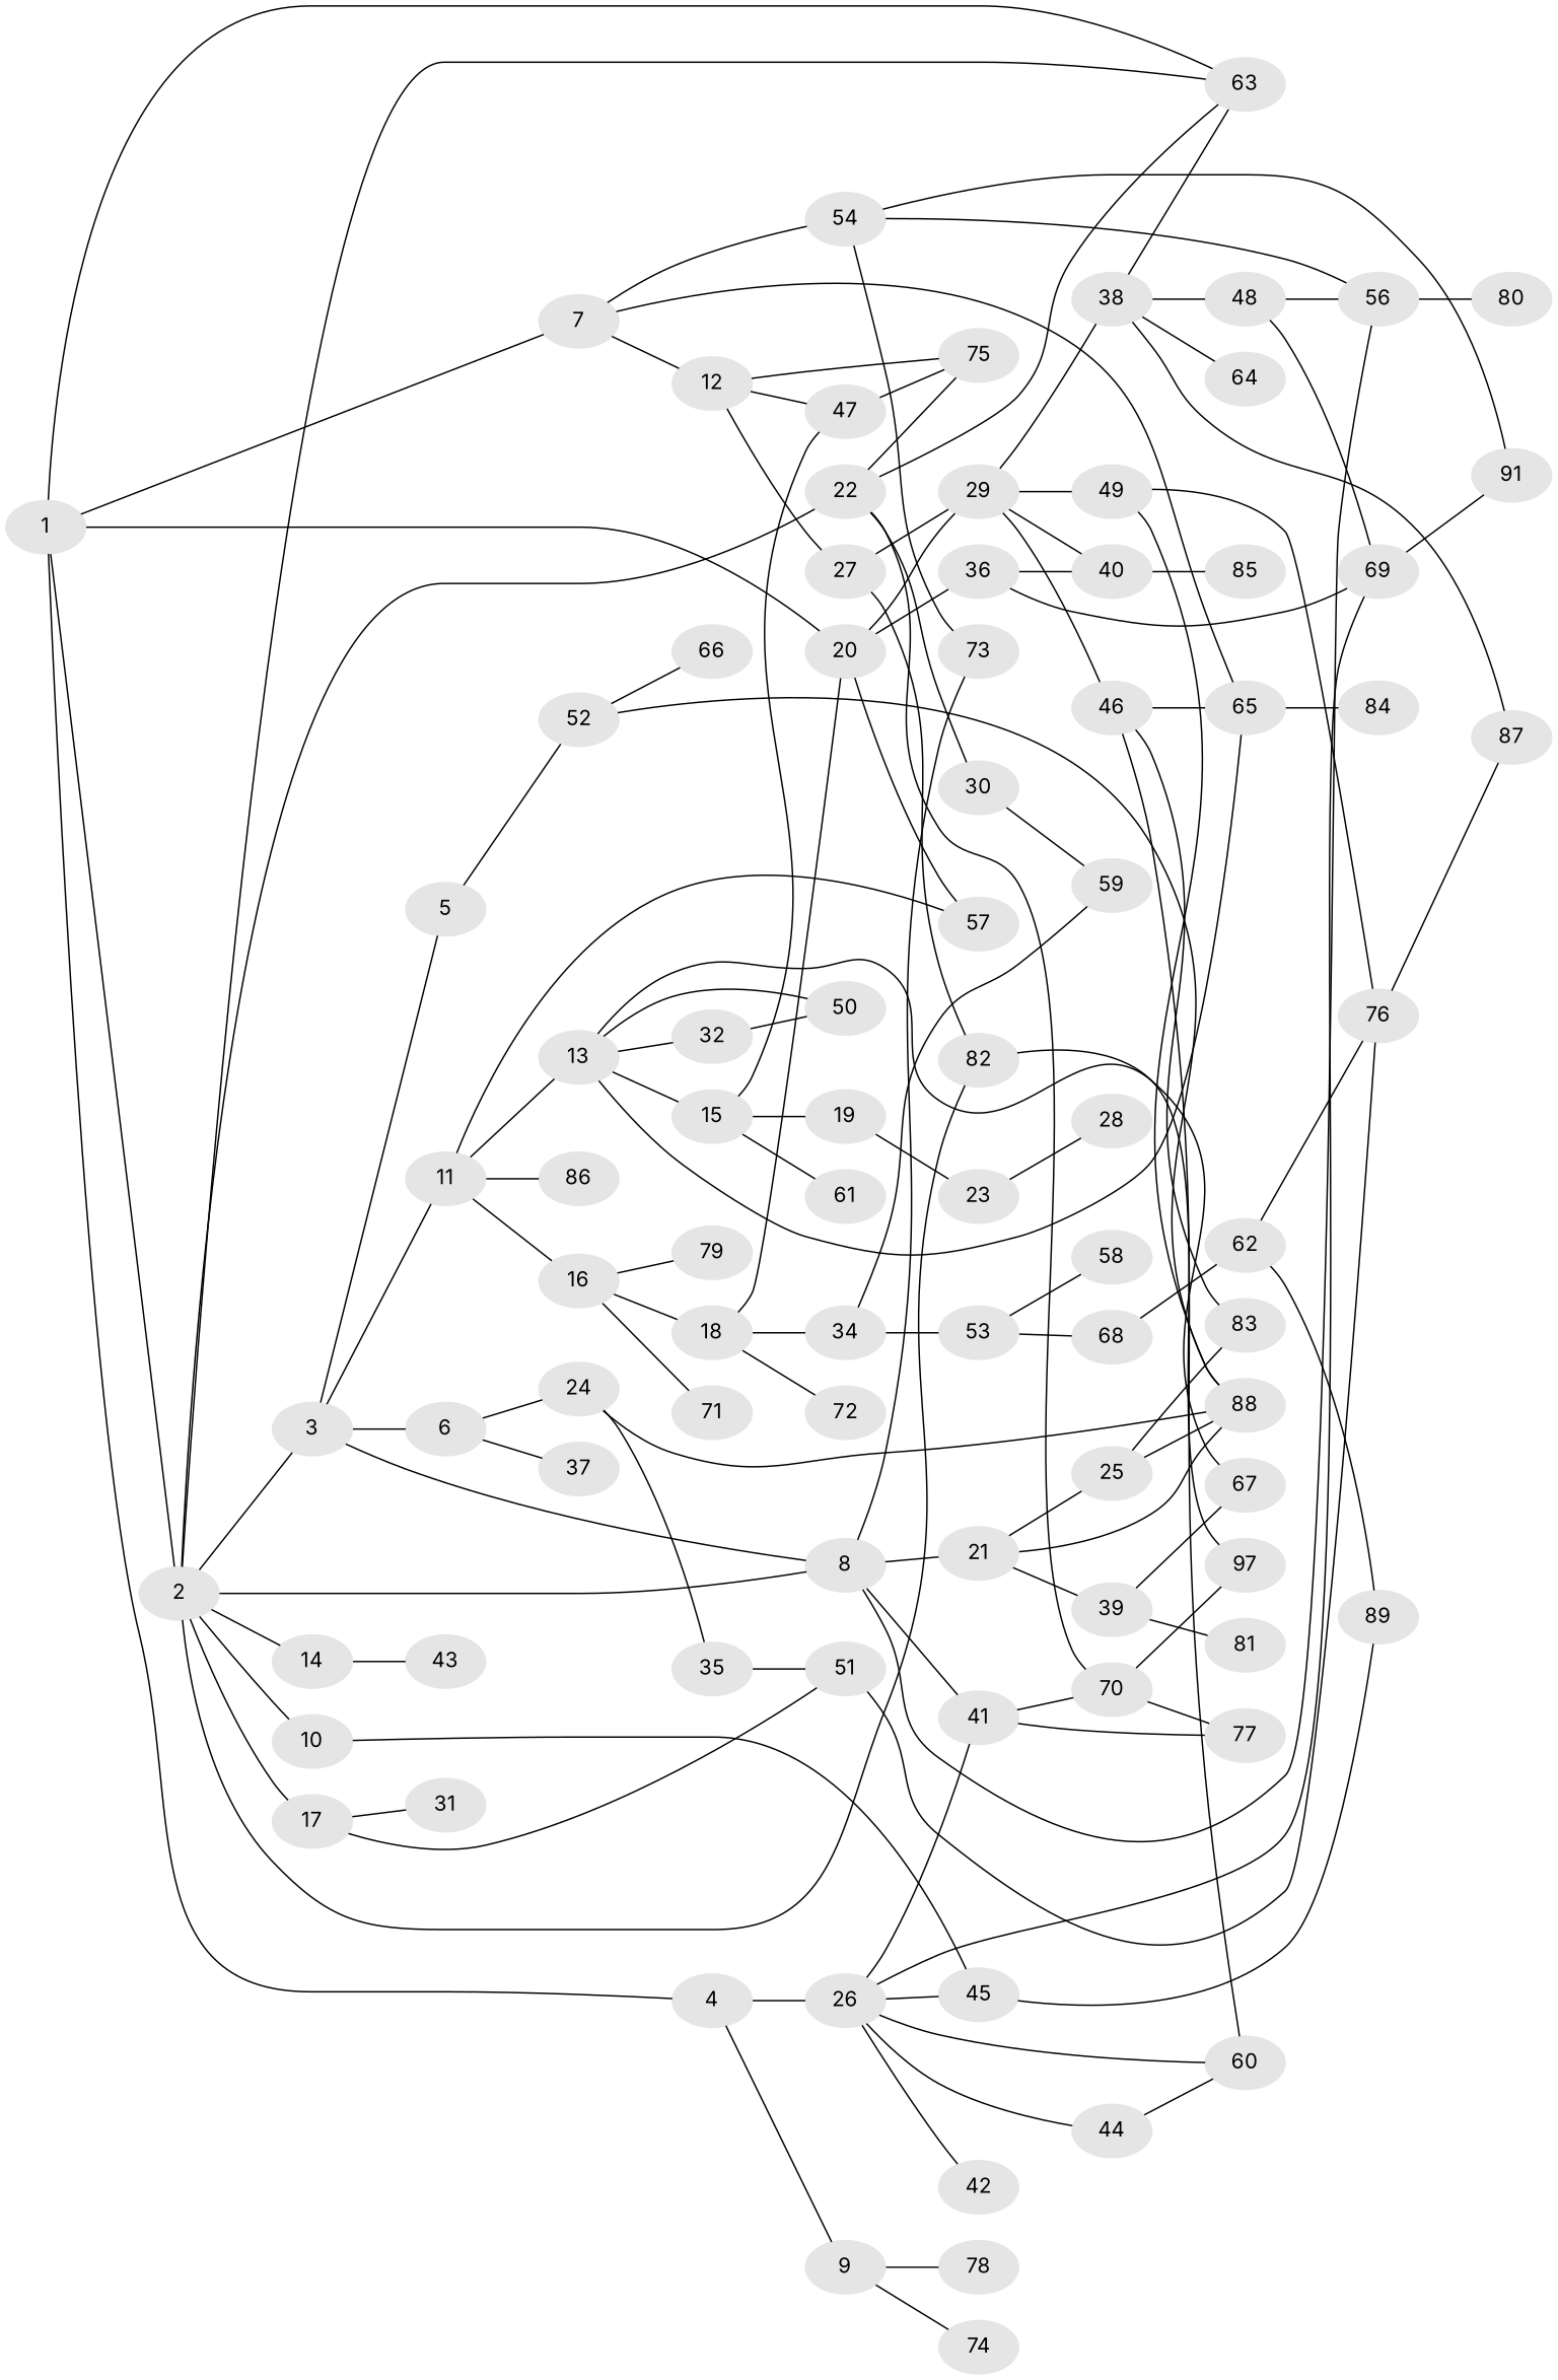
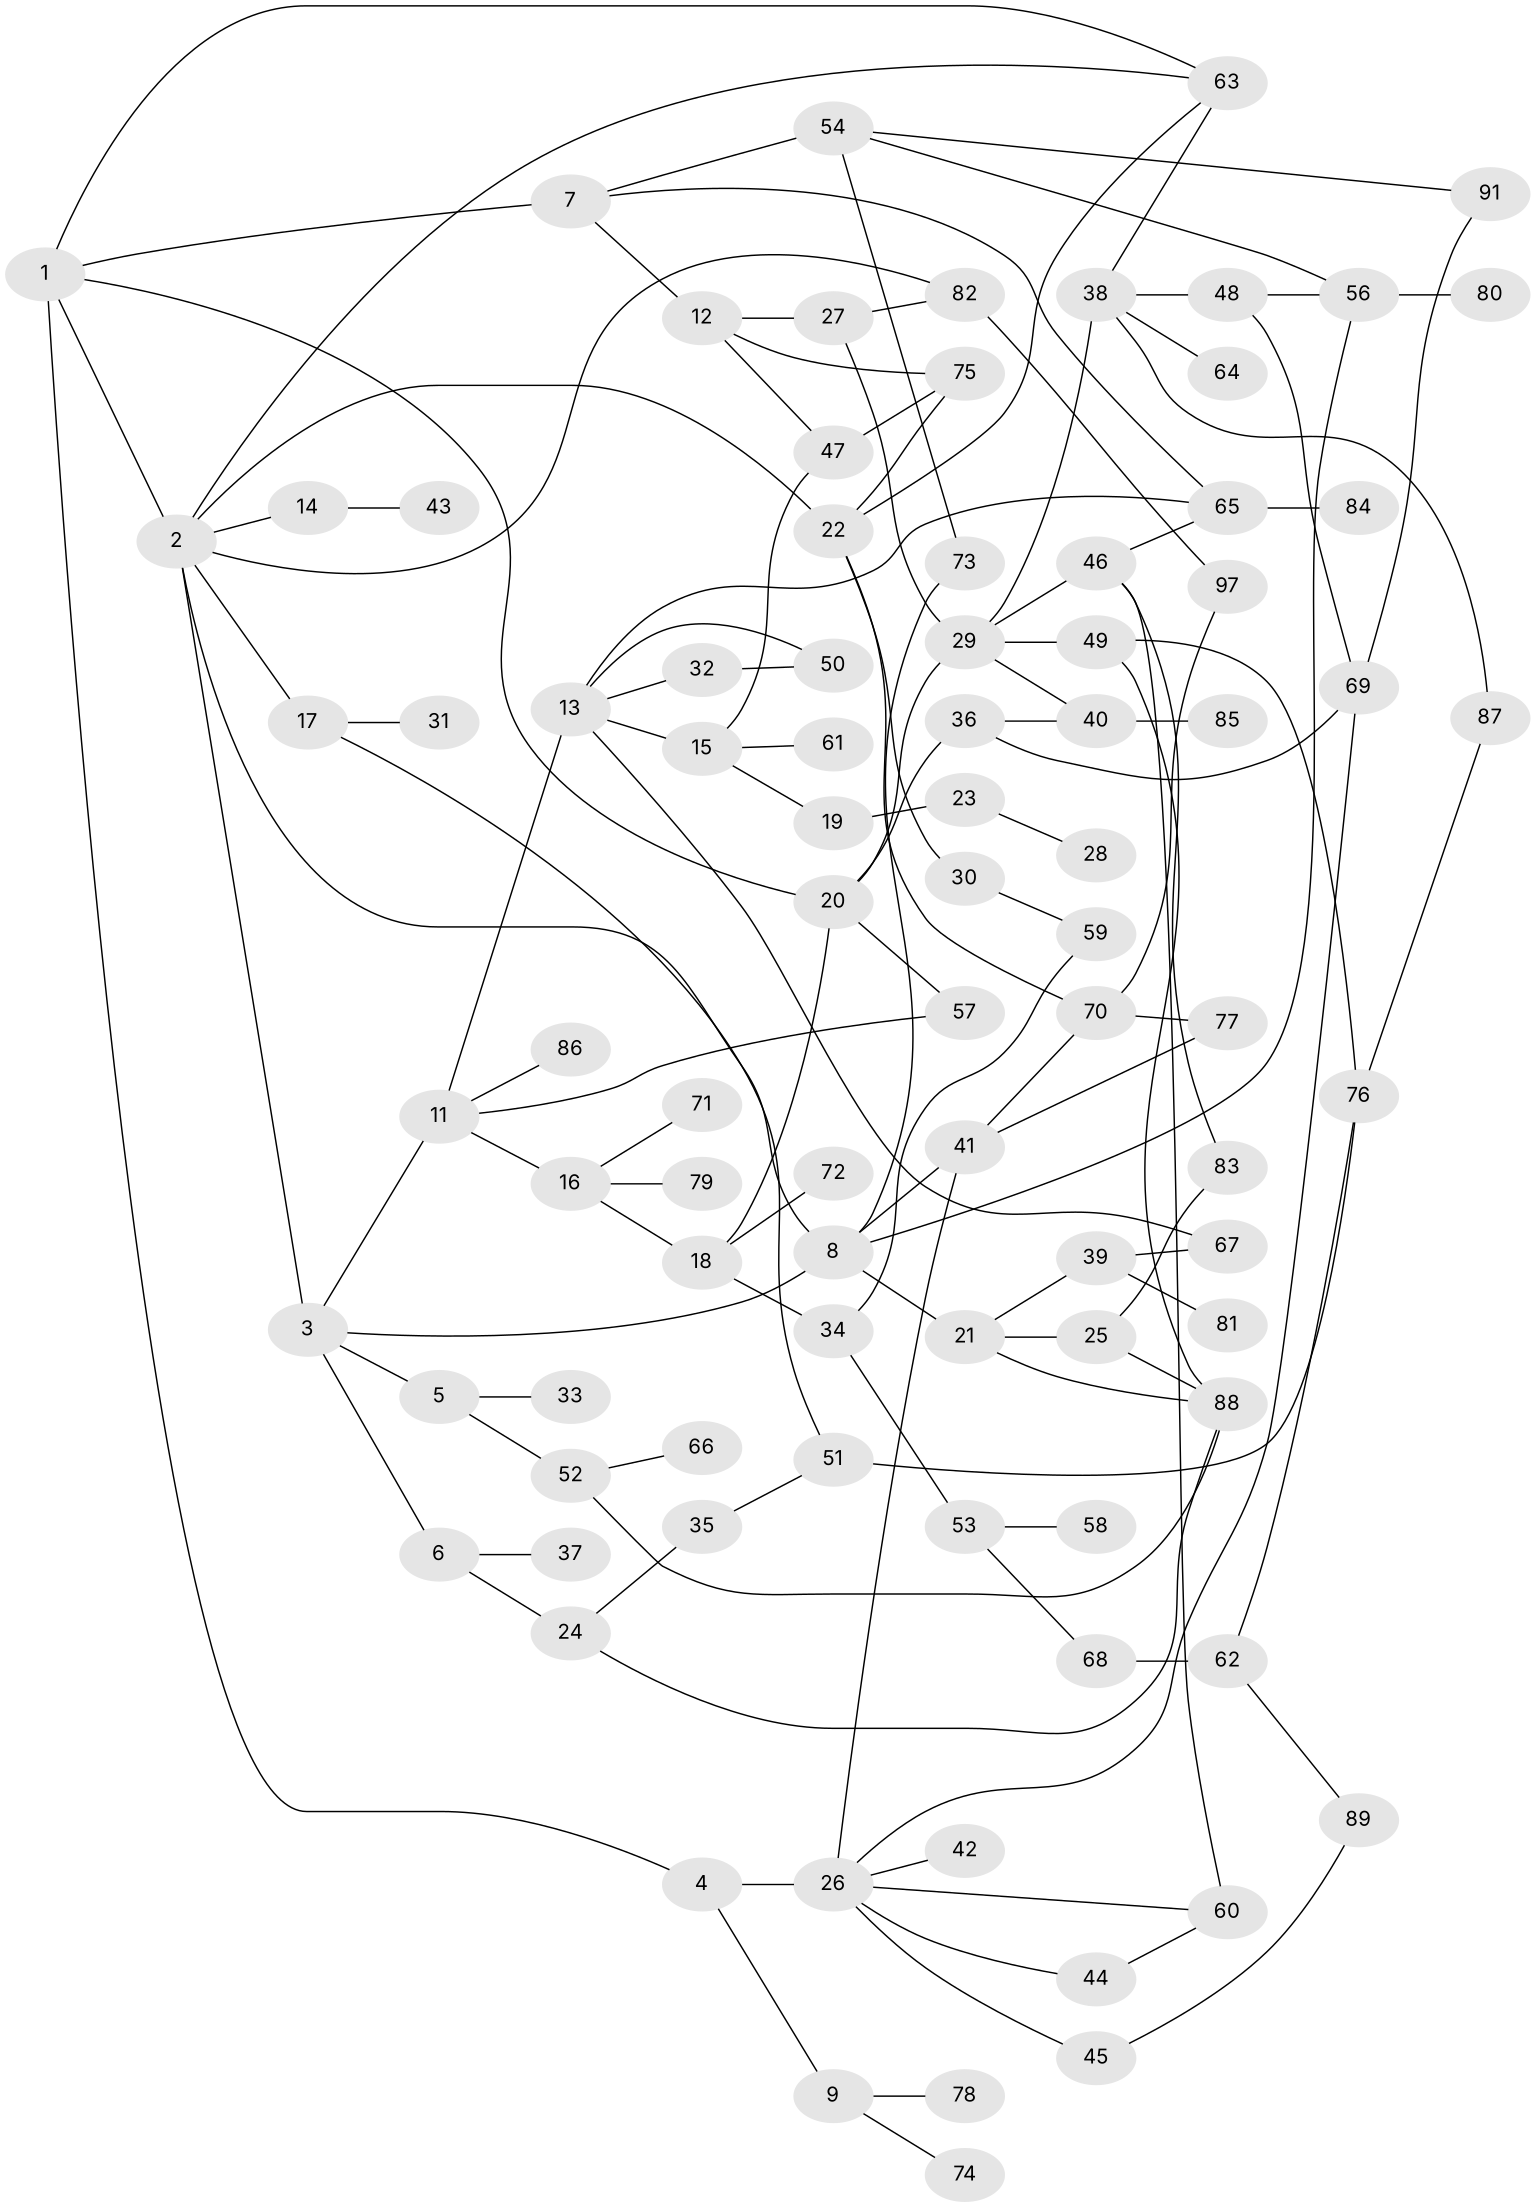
  graph {
    fontname=Inter
    rankdir=LR
    node [color=gray90 fontname=Inter style=filled]
    edge [fontname=Inter]
    1
    2
    4
    7
    20
    63
    3
    8
-   10
    14
    17
    22
    82
    9
    26
    12
    54
    65
    57
    29
    36
    5
    6
    11
    21
    41
    56
    73
    45
    43
    31
    51
    75
    30
    70
    n36 [label=97]
+   33
    52
    24
    37
    13
    16
    86
    74
    78
    44
    42
    60
    69
    88
    66
    35
    27
    47
    91
    84
    25
    39
    77
    80
    89
    15
    32
    50
    67
    18
    71
    79
    19
    61
    23
    34
    72
    76
    59
    53
    28
    38
    40
    46
    49
    83
    81
    48
    64
    87
    85
    58
    68
    62
    1 -- 2
    1 -- 4
    1 -- 7
    1 -- 20
    1 -- 63
    2 -- 63
    2 -- 3
    2 -- 8
-   2 -- 10
    2 -- 14
    2 -- 17
    2 -- 22
    2 -- 82
    4 -- 9
    4 -- 26
    7 -- 12
    7 -- 54
    7 -- 65
    20 -- 57
    20 -- 29
    20 -- 36
    3 -- 8
    3 -- 5
    3 -- 6
    3 -- 11
    8 -- 21
    8 -- 41
    8 -- 56
    8 -- 73
-   10 -- 45
    14 -- 43
    17 -- 31
    17 -- 51
    22 -- 63
    22 -- 75
    22 -- 30
    22 -- 70
    82 -- n36
    9 -- 74
    9 -- 78
    26 -- 41
    26 -- 45
    26 -- 44
    26 -- 42
    26 -- 60
    26 -- 69
    12 -- 75
    12 -- 27
    12 -- 47
    54 -- 56
    54 -- 73
    54 -- 91
    65 -- 84
    29 -- 38
    29 -- 40
    29 -- 46
    29 -- 49
    36 -- 69
    36 -- 40
+   5 -- 33
    5 -- 52
    6 -- 24
    6 -- 37
    11 -- 57
    11 -- 13
    11 -- 16
    11 -- 86
    21 -- 88
    21 -- 25
    21 -- 39
    41 -- 70
    41 -- 77
    56 -- 80
    45 -- 89
    51 -- 76
    30 -- 59
    70 -- n36
    70 -- 77
    52 -- 88
    52 -- 66
    24 -- 88
    24 -- 35
    13 -- 65
    13 -- 15
    13 -- 32
    13 -- 50
    13 -- 67
    16 -- 18
    16 -- 71
    16 -- 79
    44 -- 60
    69 -- 91
    35 -- 51
    27 -- 82
    27 -- 29
    47 -- 75
    25 -- 88
    25 -- 83
    39 -- 67
    39 -- 81
    15 -- 47
    15 -- 19
    15 -- 61
    32 -- 50
    18 -- 20
    18 -- 34
    18 -- 72
    19 -- 23
    23 -- 28
    34 -- 59
    34 -- 53
    76 -- 87
    53 -- 58
    53 -- 68
    38 -- 63
    38 -- 48
    38 -- 64
    38 -- 87
    40 -- 85
    46 -- 65
    46 -- 60
    46 -- 83
    49 -- 88
    49 -- 76
    48 -- 56
    48 -- 69
    68 -- 62
    62 -- 89
    62 -- 76
  }
